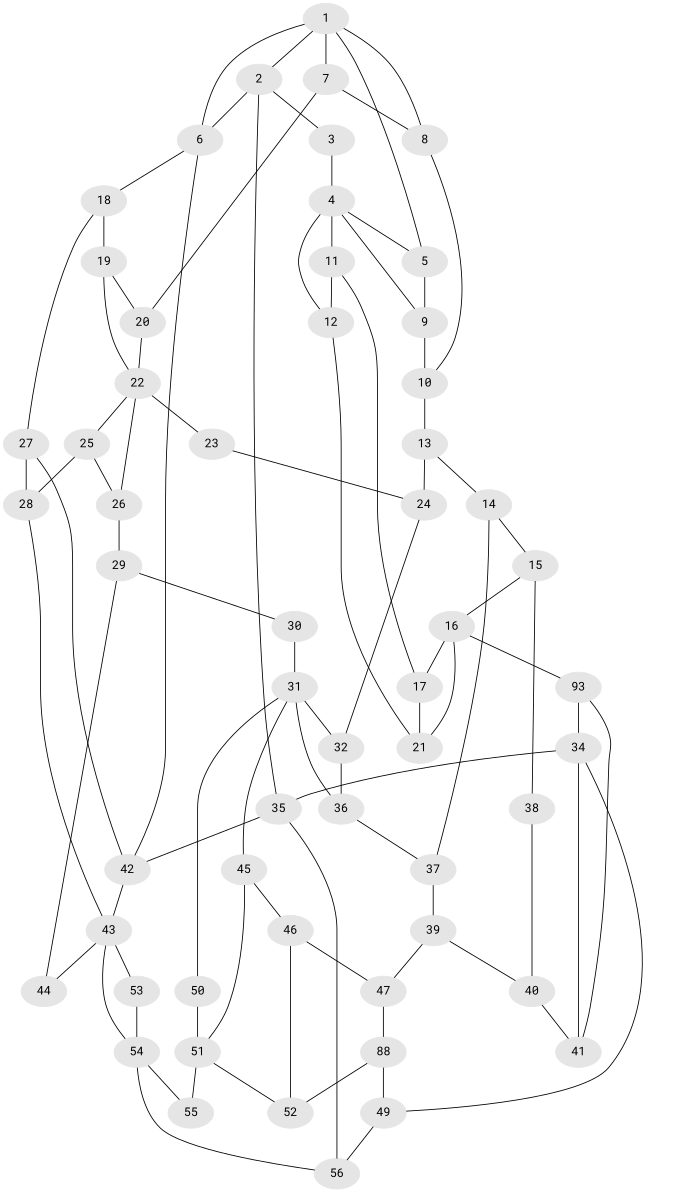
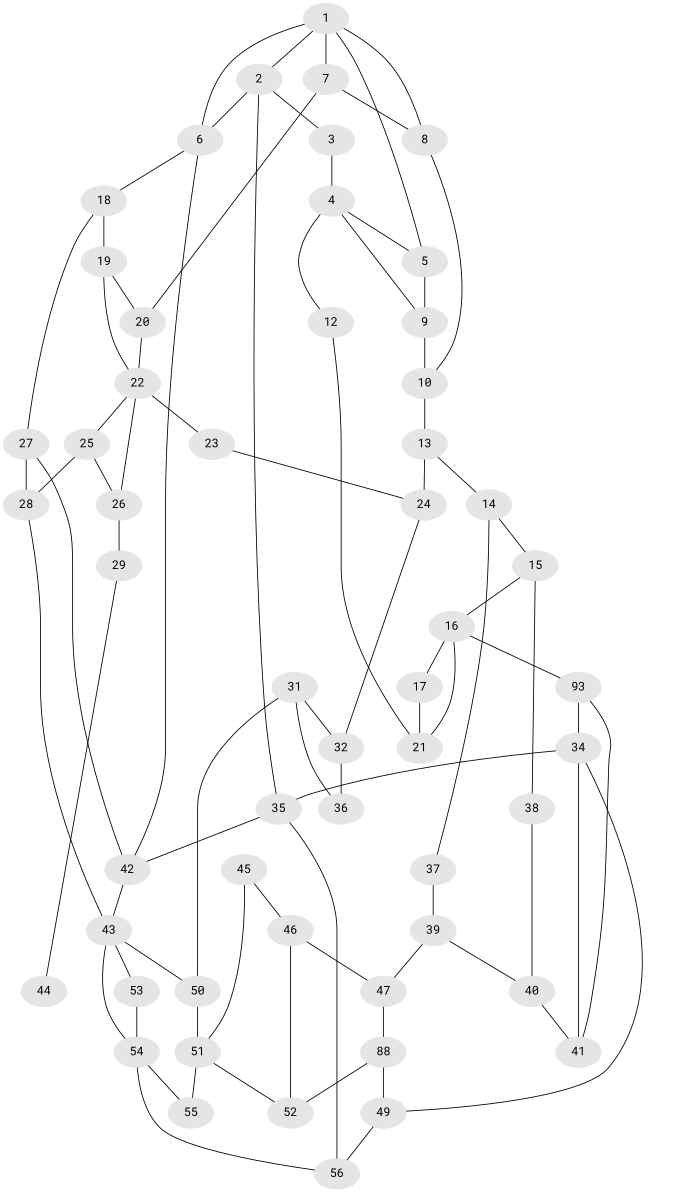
  graph {
    fontname="Roboto Mono"
    node [color=gray90 fontname="Roboto Mono" style=filled]
    edge [fontname="Roboto Mono" weight=1.0]
    1
    2
    5
    6
    7
    8
    3
    35
    9
    18
    42
    20
    10
    4
    56
-   11
    12
    17
    21
    19
    27
    43
    22
    13
    14
    24
    15
    37
    32
    16
    38
    39
    n33 [label=93]
    40
    34
    41
    28
    23
    25
    26
    29
    36
-   30
    44
    53
    54
    31
    45
    50
    46
    51
    49
    47
    n54 [label=88]
    55
    52
    1 -- 2
    1 -- 5
    1 -- 6
    1 -- 7
    1 -- 8
    2 -- 6
    2 -- 3
    2 -- 35
    5 -- 9
    6 -- 18
    6 -- 42
    7 -- 8
    7 -- 20
    8 -- 10
    3 -- 4 [weight=2.0]
    35 -- 42
    35 -- 56
    9 -- 10
    18 -- 19 [weight=4.0]
    18 -- 27
    42 -- 43
    20 -- 22
    10 -- 13
    4 -- 5
    4 -- 9
-   4 -- 11
    4 -- 12
-   11 -- 12
-   11 -- 17
    12 -- 21
    17 -- 21
    19 -- 20
    19 -- 22
    27 -- 42
    27 -- 28
-   43 -- 44 [weight=2.0]
+   43 -- 50 [weight=2.0]
    43 -- 53
    43 -- 54
    22 -- 23 [weight=2.0]
    22 -- 25
    22 -- 26
    13 -- 14
    13 -- 24
    14 -- 15
    14 -- 37
    24 -- 32
    15 -- 16 [weight=2.0]
    15 -- 38
    37 -- 39
    32 -- 36
    16 -- 17
    16 -- 21
    16 -- n33
    38 -- 40
    39 -- 40
    39 -- 47
    n33 -- 34
    n33 -- 41
    40 -- 41
    34 -- 35
    34 -- 41
    34 -- 49
    28 -- 43
    23 -- 24
    25 -- 28
    25 -- 26
    26 -- 29
-   29 -- 30
    29 -- 44
-   36 -- 37
-   30 -- 31 [weight=2.0]
    53 -- 54 [weight=2.0]
    54 -- 56
    54 -- 55 [weight=2.0]
    31 -- 32
    31 -- 36
-   31 -- 45
    31 -- 50
    45 -- 46
    45 -- 51
    50 -- 51 [weight=2.0]
    46 -- 47
    46 -- 52
    51 -- 55 [weight=2.0]
    51 -- 52
    49 -- 56
    47 -- n54
    n54 -- 49
    n54 -- 52
  }
